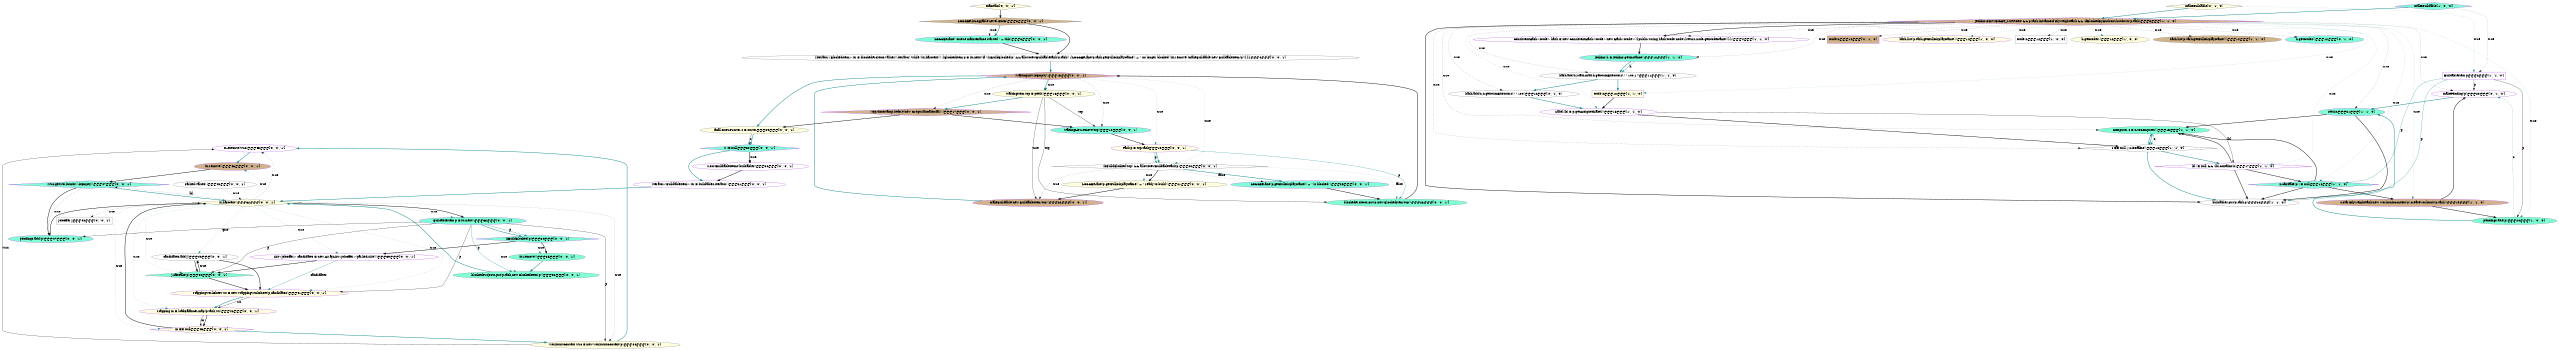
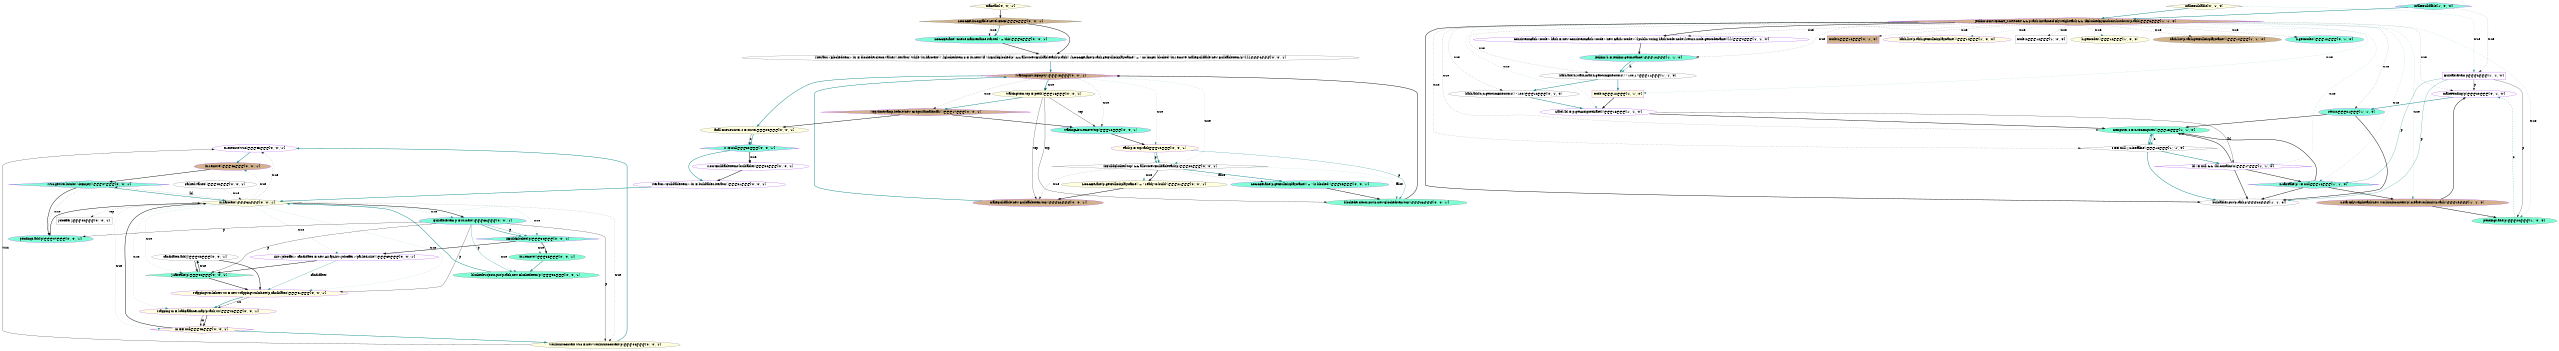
  digraph {
    node [color=purple fillcolor=white shape=ellipse style=filled]
    edge [color=black style=bold]
    n1 [label="m.execute(wuc)@@@45@@@['0', '0', '1']"]
    n2 [fillcolor=tan label="itr.remove()@@@46@@@['0', '0', '1']"]
    n3 [fillcolor=aquamarine label="!wuc.getWorkUnits().isEmpty()@@@47@@@['0', '0', '1']" shape=diamond]
    n4 [fillcolor=tan label="makeBuildable(new BuildableItem(top))@@@22@@@['0', '0', '1']"]
    n5 [fillcolor=tan label="!waitingList.isEmpty()@@@15@@@['0', '0', '1']" shape=diamond]
    n6 [fillcolor=tan label="!top.timestamp.before(new GregorianCalendar())@@@17@@@['0', '0', '1']" shape=diamond]
    n7 [color=gray40 fillcolor=lightyellow label="final QueueSorter s = sorter@@@29@@@['0', '0', '1']"]
    n8 [fillcolor=aquamarine label="waitingList.remove(top)@@@18@@@['0', '0', '1']"]
    n9 [color=gray40 label="!isBuildBlocked(top) && allowNewBuildableTask(p)@@@20@@@['0', '0', '1']" shape=diamond]
    n10 [color=gray40 fillcolor=lightyellow label="WaitingItem top = peek()@@@16@@@['0', '0', '1']"]
    n11 [fillcolor=lightyellow label="Task p = top.task@@@19@@@['0', '0', '1']"]
    n12 [fillcolor=aquamarine label="makeBuildable['1', '0', '0']" shape=diamond]
    n13 [label="BuildableItem p@@@2@@@['1', '1', '0']" shape=box]
    n14 [fillcolor=tan label="Jenkins.FLYWEIGHT_SUPPORT && p.task instanceof FlyweightTask && !ifBlockedByHudsonShutdown(p.task)@@@3@@@['1', '1', '0']" shape=diamond]
    n15 [label="makePending(p)@@@20@@@['0', '1', '0']"]
    n16 [color=gray40 label="buildables.put(p.task,p)@@@24@@@['1', '1', '0']"]
    n17 [color=gray40 fillcolor=aquamarine label="pendings.add(p)@@@20@@@['1', '0', '0']"]
    n18 [fillcolor=aquamarine label="n.canTake(p) != null@@@18@@@['1', '1', '0']" shape=diamond]
    n19 [fillcolor=aquamarine label="return@@@21@@@['1', '1', '0']"]
    n20 [color=gray40 fillcolor=aquamarine label="Computer c = n.toComputer()@@@15@@@['1', '1', '0']"]
    n21 [label="ConsistentHash<Node> hash = new ConsistentHash<Node>(new Hash<Node>(){public String hash(Node node){return node.getNodeName()}})@@@4@@@['1', '1', '0']"]
    n22 [fillcolor=aquamarine label="Jenkins h = Jenkins.getInstance()@@@10@@@['1', '1', '0']"]
    n23 [color=gray40 label="hash.add(h,Math.max(h.getNumExecutors() * 100,1))@@@11@@@['1', '1', '0']"]
    n24 [fillcolor=lightyellow label="Node n@@@12@@@['1', '1', '0']" shape=box]
    n25 [color=gray40 label="hash.add(n,n.getNumExecutors() * 100)@@@12@@@['0', '1', '0']"]
    n26 [fillcolor=tan label="Node n@@@14@@@['0', '1', '0']" shape=box]
    n27 [fillcolor=lightyellow label="hash.list(p.task.getFullDisplayName())@@@14@@@['1', '0', '0']"]
    n28 [color=gray40 label="c == null || c.isOffline()@@@16@@@['1', '1', '0']" shape=diamond]
    n29 [label="lbl != null && !lbl.contains(n)@@@17@@@['1', '1', '0']" shape=diamond]
    n30 [color=gray40 label="Node n@@@12@@@['1', '0', '0']" shape=box]
    n31 [label="Label lbl = p.getAssignedLabel()@@@13@@@['1', '1', '0']"]
    n32 [color=gray40 fillcolor=lightyellow label="h.getNodes()@@@12@@@['1', '0', '0']"]
    n33 [fillcolor=tan label="c.startFlyWeightTask(new WorkUnitContext(p).createWorkUnit(p.task))@@@19@@@['1', '1', '0']"]
    n34 [color=gray40 fillcolor=tan label="hash.list(p.task.getFullDisplayName())@@@14@@@['1', '1', '0']"]
    n35 [fillcolor=aquamarine label="h.getNodes()@@@12@@@['0', '1', '0']"]
    n36 [fillcolor=aquamarine label="LOGGER.fine(\"Queue maintenance started \" + this)@@@3@@@['0', '0', '1']"]
    n37 [color=gray40 label="{Iterator<BlockedItem> itr = blockedProjects.values().iterator()while (itr.hasNext()) {BlockedItem p = itr.next()if (!isBuildBlocked(p) && allowNewBuildableTask(p.task)) {LOGGER.fine(p.task.getFullDisplayName() + \" no longer blocked\")itr.remove()makeBuildable(new BuildableItem(p))}}}@@@4@@@['0', '0', '1']"]
    n38 [fillcolor=aquamarine label="isBuildBlocked(p)@@@34@@@['0', '0', '1']" shape=diamond]
    n39 [label="List<JobOffer> candidates = new ArrayList<JobOffer>(parked.size())@@@39@@@['0', '0', '1']"]
    n40 [color=gray40 fillcolor=aquamarine label="blockedProjects.put(p.task,new BlockedItem(p))@@@36@@@['0', '0', '1']"]
    n41 [color=gray40 fillcolor=aquamarine label="itr.remove()@@@35@@@['0', '0', '1']"]
    n42 [fillcolor=lightyellow label="MappingWorksheet ws = new MappingWorksheet(p,candidates)@@@41@@@['0', '0', '1']"]
    n43 [color=gray40 fillcolor=aquamarine label="j.canTake(p)@@@40@@@['0', '0', '1']" shape=diamond]
    n44 [color=gray40 fillcolor=lightyellow label="itr.hasNext()@@@32@@@['0', '0', '1']" shape=diamond]
    n45 [fillcolor=aquamarine label="s != null@@@30@@@['0', '0', '1']" shape=diamond]
    n46 [label="s.sortBuildableItems(buildables)@@@30@@@['0', '0', '1']"]
    n47 [label="Iterator<BuildableItem> itr = buildables.iterator()@@@31@@@['0', '0', '1']"]
    n48 [fillcolor=lightyellow label="m == null@@@43@@@['0', '0', '1']" shape=diamond]
    n49 [color=gray40 fillcolor=lightyellow label="WorkUnitContext wuc = new WorkUnitContext(p)@@@44@@@['0', '0', '1']"]
    n50 [color=gray40 label="JobOffer j@@@40@@@['0', '0', '1']" shape=box]
    n51 [fillcolor=lightyellow label="Mapping m = loadBalancer.map(p.task,ws)@@@42@@@['0', '0', '1']"]
    n52 [fillcolor=aquamarine label="BuildableItem p = itr.next()@@@33@@@['0', '0', '1']"]
    n53 [fillcolor=aquamarine label="LOGGER.fine(p.getFullDisplayName() + \" is blocked\")@@@25@@@['0', '0', '1']"]
    n54 [color=gray40 fillcolor=aquamarine label="blockedProjects.put(p,new BlockedItem(top))@@@26@@@['0', '0', '1']"]
    n55 [color=gray40 fillcolor=lightyellow label="LOGGER.fine(p.getFullDisplayName() + \" ready to build\")@@@21@@@['0', '0', '1']"]
    n56 [color=gray40 label="candidates.add(j)@@@40@@@['0', '0', '1']"]
    n57 [color=gray40 label="parked.values()@@@40@@@['0', '0', '1']"]
    n58 [fillcolor=aquamarine label="pendings.add(p)@@@47@@@['0', '0', '1']"]
    n59 [color=gray40 fillcolor=tan label="LOGGER.isLoggable(Level.FINE)@@@3@@@['0', '0', '1']" shape=diamond]
    n60 [color=gray40 fillcolor=lightyellow label="makeBuildable['0', '1', '0']" shape=diamond]
    n61 [color=gray40 fillcolor=lightyellow label="maintain['0', '0', '1']" shape=diamond]
    n1 -> n2 [color=teal]
    n2 -> n3
    n3 -> n44 [color=teal]
    n3 -> n58 [label=true style=dotted]
    n3 -> n58
    n4 -> n5 [color=teal]
    n5 -> n6 [label=true style=dotted]
    n5 -> n7 [color=teal]
    n5 -> n8 [label=true style=dotted]
    n5 -> n9 [color=teal label=true style=dotted]
    n5 -> n10 [label=true style=dotted]
    n5 -> n10 [color=teal]
    n5 -> n11 [color=teal label=true style=dotted]
    n6 -> n7
    n6 -> n8
    n7 -> n45 [color=teal]
    n7 -> n45 [label=s style=solid]
    n8 -> n11
    n9 -> n4 [label=true style=dotted]
    n9 -> n53 [color=teal]
    n9 -> n53 [label=false style=dotted]
    n9 -> n54 [color=teal label=false style=dotted]
    n9 -> n55
    n9 -> n55 [color=teal label=true style=dotted]
-   n10 -> n4 [label=true style=solid]
+   n10 -> n4 [label=top style=solid]
    n10 -> n6 [color=teal]
    n10 -> n8 [label=top style=solid]
    n10 -> n54 [label=top style=solid]
    n11 -> n9 [color=teal]
    n11 -> n9 [color=teal label=p style=solid]
    n11 -> n54 [color=teal label=p style=solid]
    n12 -> n13 [label=true style=dotted]
    n12 -> n14 [color=teal]
    n13 -> n15 [label=p style=solid]
    n13 -> n16 [color=teal label=p style=solid]
    n13 -> n17 [label=p style=solid]
    n13 -> n18 [color=teal label=p style=solid]
    n14 -> n15 [label=true style=dotted]
    n14 -> n16
    n14 -> n17 [color=teal label=true style=dotted]
    n14 -> n18 [color=teal label=true style=dotted]
    n14 -> n19 [label=true style=dotted]
    n14 -> n20 [label=true style=dotted]
    n14 -> n21
    n14 -> n21 [label=true style=dotted]
    n14 -> n22 [label=true style=dotted]
    n14 -> n23 [label=true style=dotted]
    n14 -> n24 [color=teal label=true style=dotted]
    n14 -> n25 [label=true style=dotted]
    n14 -> n26 [label=true style=dotted]
    n14 -> n27 [color=teal label=true style=dotted]
    n14 -> n28 [label=true style=dotted]
    n14 -> n29 [color=teal label=true style=dotted]
    n14 -> n30 [label=true style=dotted]
    n14 -> n31 [color=teal label=true style=dotted]
    n14 -> n32 [color=teal label=true style=dotted]
    n14 -> n33 [color=teal label=true style=dotted]
    n14 -> n34 [label=true style=dotted]
    n14 -> n35 [label=true style=dotted]
    n15 -> n19 [color=teal]
    n17 -> n15 [color=teal label=0 style=dashed]
-   n17 -> n19 [color=teal]
    n18 -> n16
    n18 -> n20
    n18 -> n33
    n19 -> n16
    n19 -> n20
    n20 -> n28 [color=teal]
    n20 -> n28 [color=teal label=c style=solid]
    n21 -> n22
    n22 -> n23 [color=teal]
    n22 -> n23 [color=teal label=h style=solid]
    n23 -> n24 [color=teal]
    n23 -> n25 [color=teal]
    n24 -> n31
    n25 -> n31 [color=teal]
    n28 -> n16 [color=teal]
    n28 -> n20 [color=teal]
    n28 -> n29 [color=teal]
    n29 -> n16
    n29 -> n18
    n29 -> n20
-   n31 -> n28
+   n31 -> n20
    n31 -> n29 [label=lbl style=solid]
    n33 -> n15
    n33 -> n17
    n36 -> n37
    n37 -> n5 [color=teal]
    n38 -> n39
    n38 -> n40 [color=teal label=true style=dotted]
    n38 -> n41 [color=teal label=true style=dotted]
    n38 -> n41
    n39 -> n42 [color=teal label=candidates style=solid]
    n39 -> n43
    n40 -> n44 [color=teal]
    n41 -> n40 [color=teal]
    n42 -> n51 [label=ws style=solid]
    n42 -> n51 [color=teal]
    n43 -> n42
    n43 -> n56 [color=teal label=true style=dotted]
    n43 -> n56
    n44 -> n1 [label=true style=dotted]
    n44 -> n2 [color=teal label=true style=dotted]
    n44 -> n3 [label=lbl style=dotted]
-   n44 -> n56 [color=teal label=true style=dotted]
+   n44 -> n38 [color=teal label=true style=dotted]
    n44 -> n39 [color=teal label=true style=dotted]
    n44 -> n42 [color=teal label=true style=dotted]
    n44 -> n43 [color=teal label=true style=dotted]
    n44 -> n48 [color=teal label=true style=dotted]
    n44 -> n49 [label=true style=dotted]
-   n44 -> n50 [label=true style=dotted]
+   n44 -> n50 [label=top style=dotted]
    n44 -> n51 [color=teal label=true style=dotted]
    n44 -> n52
    n44 -> n52 [color=teal label=true style=dotted]
    n45 -> n46 [label=true style=dotted]
    n45 -> n46
    n45 -> n47 [color=teal]
    n46 -> n47
    n47 -> n44 [color=teal]
    n48 -> n44
    n48 -> n49 [color=teal]
    n49 -> n1 [color=teal]
    n49 -> n1 [label=wuc style=solid]
    n51 -> n48
    n51 -> n48 [label=m style=solid]
    n52 -> n38 [color=teal label=p style=solid]
    n52 -> n38 [color=teal]
    n52 -> n40 [color=teal label=p style=solid]
    n52 -> n42 [label=p style=solid]
    n52 -> n43 [label=p style=solid]
    n52 -> n49 [label=p style=solid]
    n52 -> n58 [label=p style=solid]
    n53 -> n54
    n54 -> n5
    n55 -> n4
    n56 -> n42
    n56 -> n43
    n57 -> n44 [label=true style=dotted]
    n58 -> n44
    n59 -> n36 [color=teal]
    n59 -> n36 [label=true style=dotted]
    n59 -> n37
    n60 -> n13 [color=teal label=true style=dotted]
    n60 -> n14 [color=teal]
    n61 -> n59
  }
